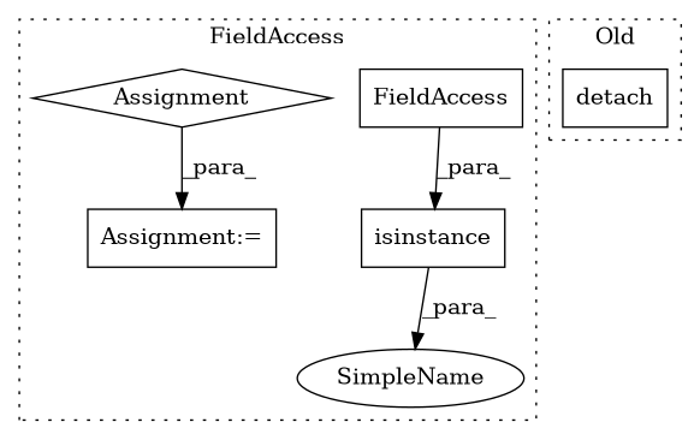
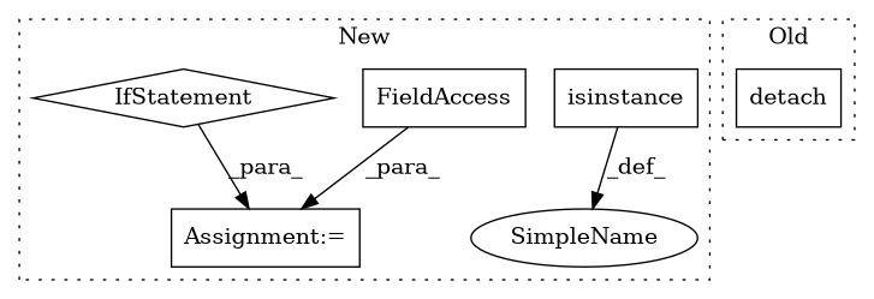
  digraph {
    node [a=32 shape=box]
    n1 [l="11,1" label=isinstance s="1284,1304"]
    n2 [a=22 l=5 label=FieldAccess s=1299]
-   n3 [a=25 l="4,2" label=Assignment s="1280,1305" shape=diamond]
+   n3 [a=25 l="4,2" label=IfStatement s="1280,1305" shape=diamond]
    n4 [a=42 label=SimpleName shape=ellipse]
    n5 [a=7 l=19 label="Assignment:=" s=1430]
    n6 [l=8 label=detach s=1472]
    subgraph cluster_1 {
-     label=FieldAccess
+     label=New
      style=dotted
      n1
      n2
      n3
      n4
      n5
    }
    subgraph cluster_2 {
      label=Old
      style=dotted
      n6
    }
-   n1 -> n4 [label=_para_]
-   n2 -> n1 [label=_para_]
+   n1 -> n4 [label=_def_]
+   n2 -> n5 [label=_para_]
    n3 -> n5 [label=_para_]
  }
